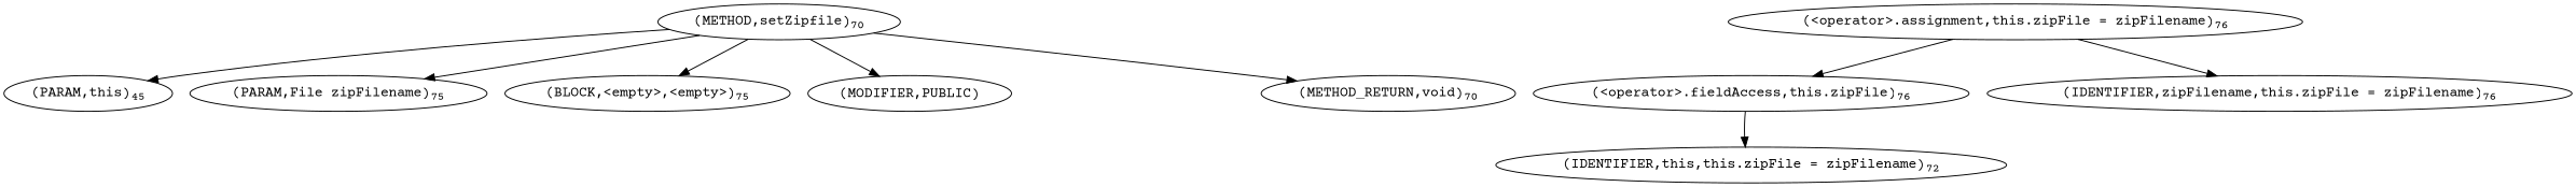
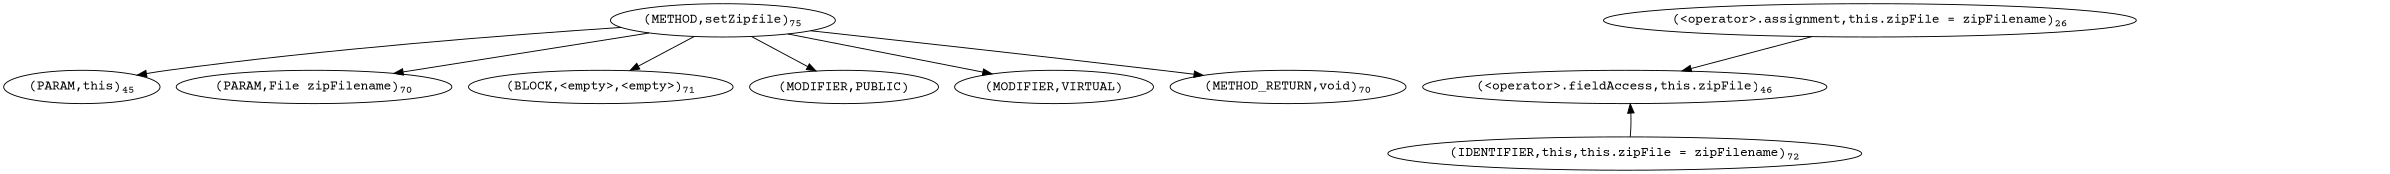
  digraph {
    fontname="Courier Prime"
    node [fontname="Courier Prime"]
    edge [fontname="Courier Prime"]
-   n1 [label=<(METHOD,setZipfile)<SUB>70</SUB>>]
+   n1 [label=<(METHOD,setZipfile)<SUB>75</SUB>>]
    n2 [label=<(PARAM,this)<SUB>45</SUB>>]
-   n3 [label=<(PARAM,File zipFilename)<SUB>75</SUB>>]
-   n4 [label=<(BLOCK,&lt;empty&gt;,&lt;empty&gt;)<SUB>75</SUB>>]
+   n3 [label=<(PARAM,File zipFilename)<SUB>70</SUB>>]
+   n4 [label=<(BLOCK,&lt;empty&gt;,&lt;empty&gt;)<SUB>71</SUB>>]
    n5 [label=<(MODIFIER,PUBLIC)>]
+   n6 [label=<(MODIFIER,VIRTUAL)>]
    n7 [label=<(METHOD_RETURN,void)<SUB>70</SUB>>]
-   n8 [label=<(&lt;operator&gt;.assignment,this.zipFile = zipFilename)<SUB>76</SUB>>]
-   n9 [label=<(&lt;operator&gt;.fieldAccess,this.zipFile)<SUB>76</SUB>>]
-   n10 [label=<(IDENTIFIER,zipFilename,this.zipFile = zipFilename)<SUB>76</SUB>>]
+   n8 [label=<(&lt;operator&gt;.assignment,this.zipFile = zipFilename)<SUB>26</SUB>>]
+   n9 [label=<(&lt;operator&gt;.fieldAccess,this.zipFile)<SUB>46</SUB>>]
    n11 [label=<(IDENTIFIER,this,this.zipFile = zipFilename)<SUB>72</SUB>>]
    n1 -> n2
    n1 -> n3
    n1 -> n4
    n1 -> n5
+   n1 -> n6
    n1 -> n7
    n8 -> n9
-   n8 -> n10
-   n9 -> n11
+   n11 -> n9
  }
